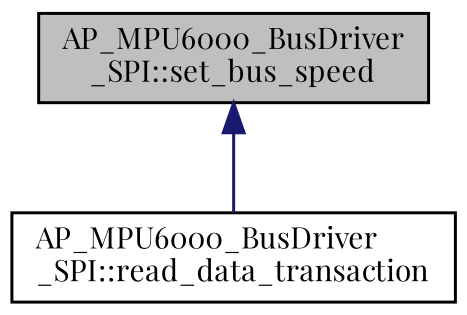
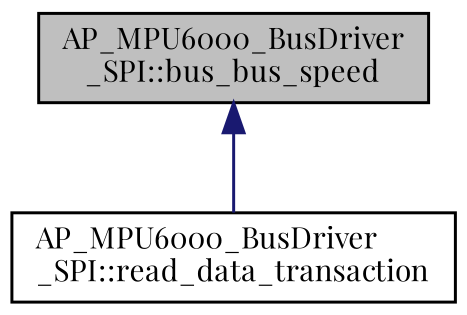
  digraph {
    rankdir=TB
    fontname="Playfair Display"
    node [color=black fontname="Playfair Display" fontsize=10 shape=record style=filled]
-   n1 [fillcolor=grey75 fontcolor=black height=0.2 label="AP_MPU6000_BusDriver\l_SPI::set_bus_speed" width=0.4]
+   n1 [fillcolor=grey75 fontcolor=black height=0.2 label="AP_MPU6000_BusDriver\l_SPI::bus_bus_speed" width=0.4]
    n2 [fillcolor=white height=0.2 label="AP_MPU6000_BusDriver\l_SPI::read_data_transaction" width=0.4]
    n1 -> n2 [color=midnightblue dir=back fontname="Playfair Display" fontsize=10 labelfontname=Helvetica labelfontsize=10 style=solid]
  }
